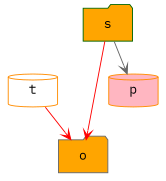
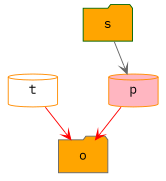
  digraph {
    fontname="IBM Plex Mono"
    node [color=darkorange fillcolor=orange fontname="IBM Plex Mono" shape=cylinder style=filled]
    edge [arrowhead=vee color=red fontname="IBM Plex Mono"]
    t [fillcolor=white]
    o [color=gray40 shape=folder]
    s [color=darkgreen shape=folder]
    p [fillcolor=lightpink]
    t -> o
    s -> p [color=gray40]
-   s -> o
+   p -> o
  }
